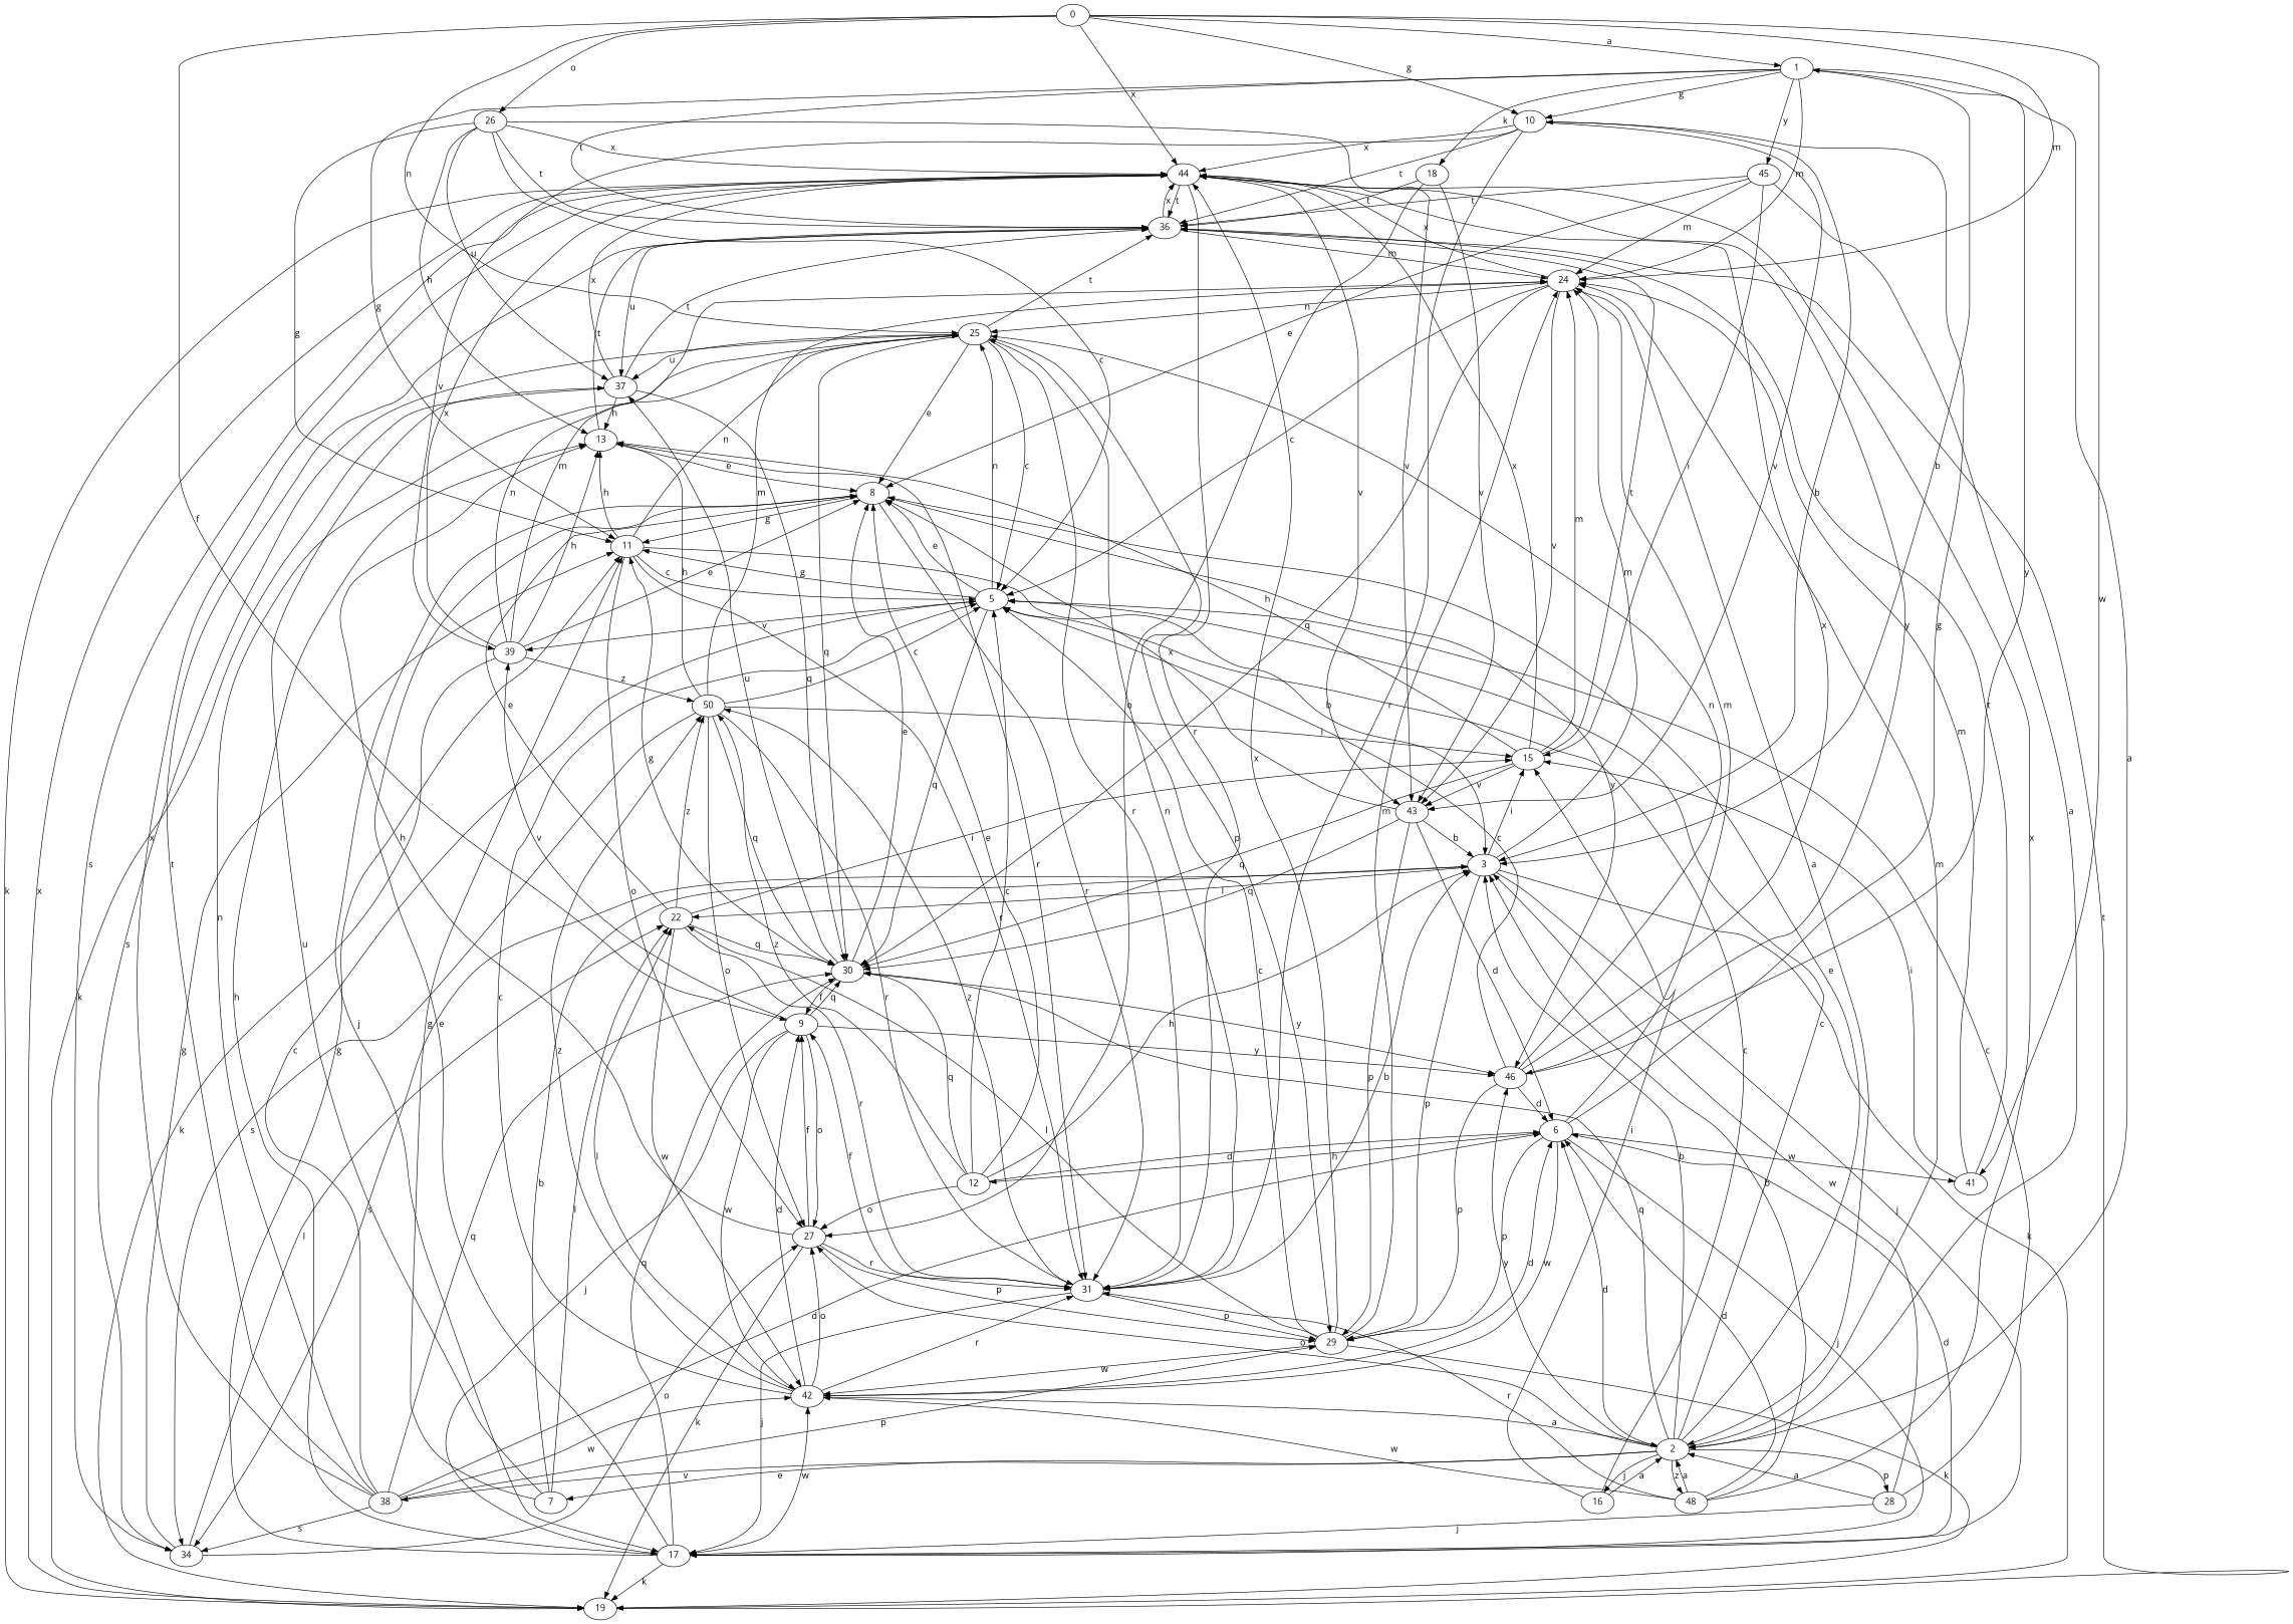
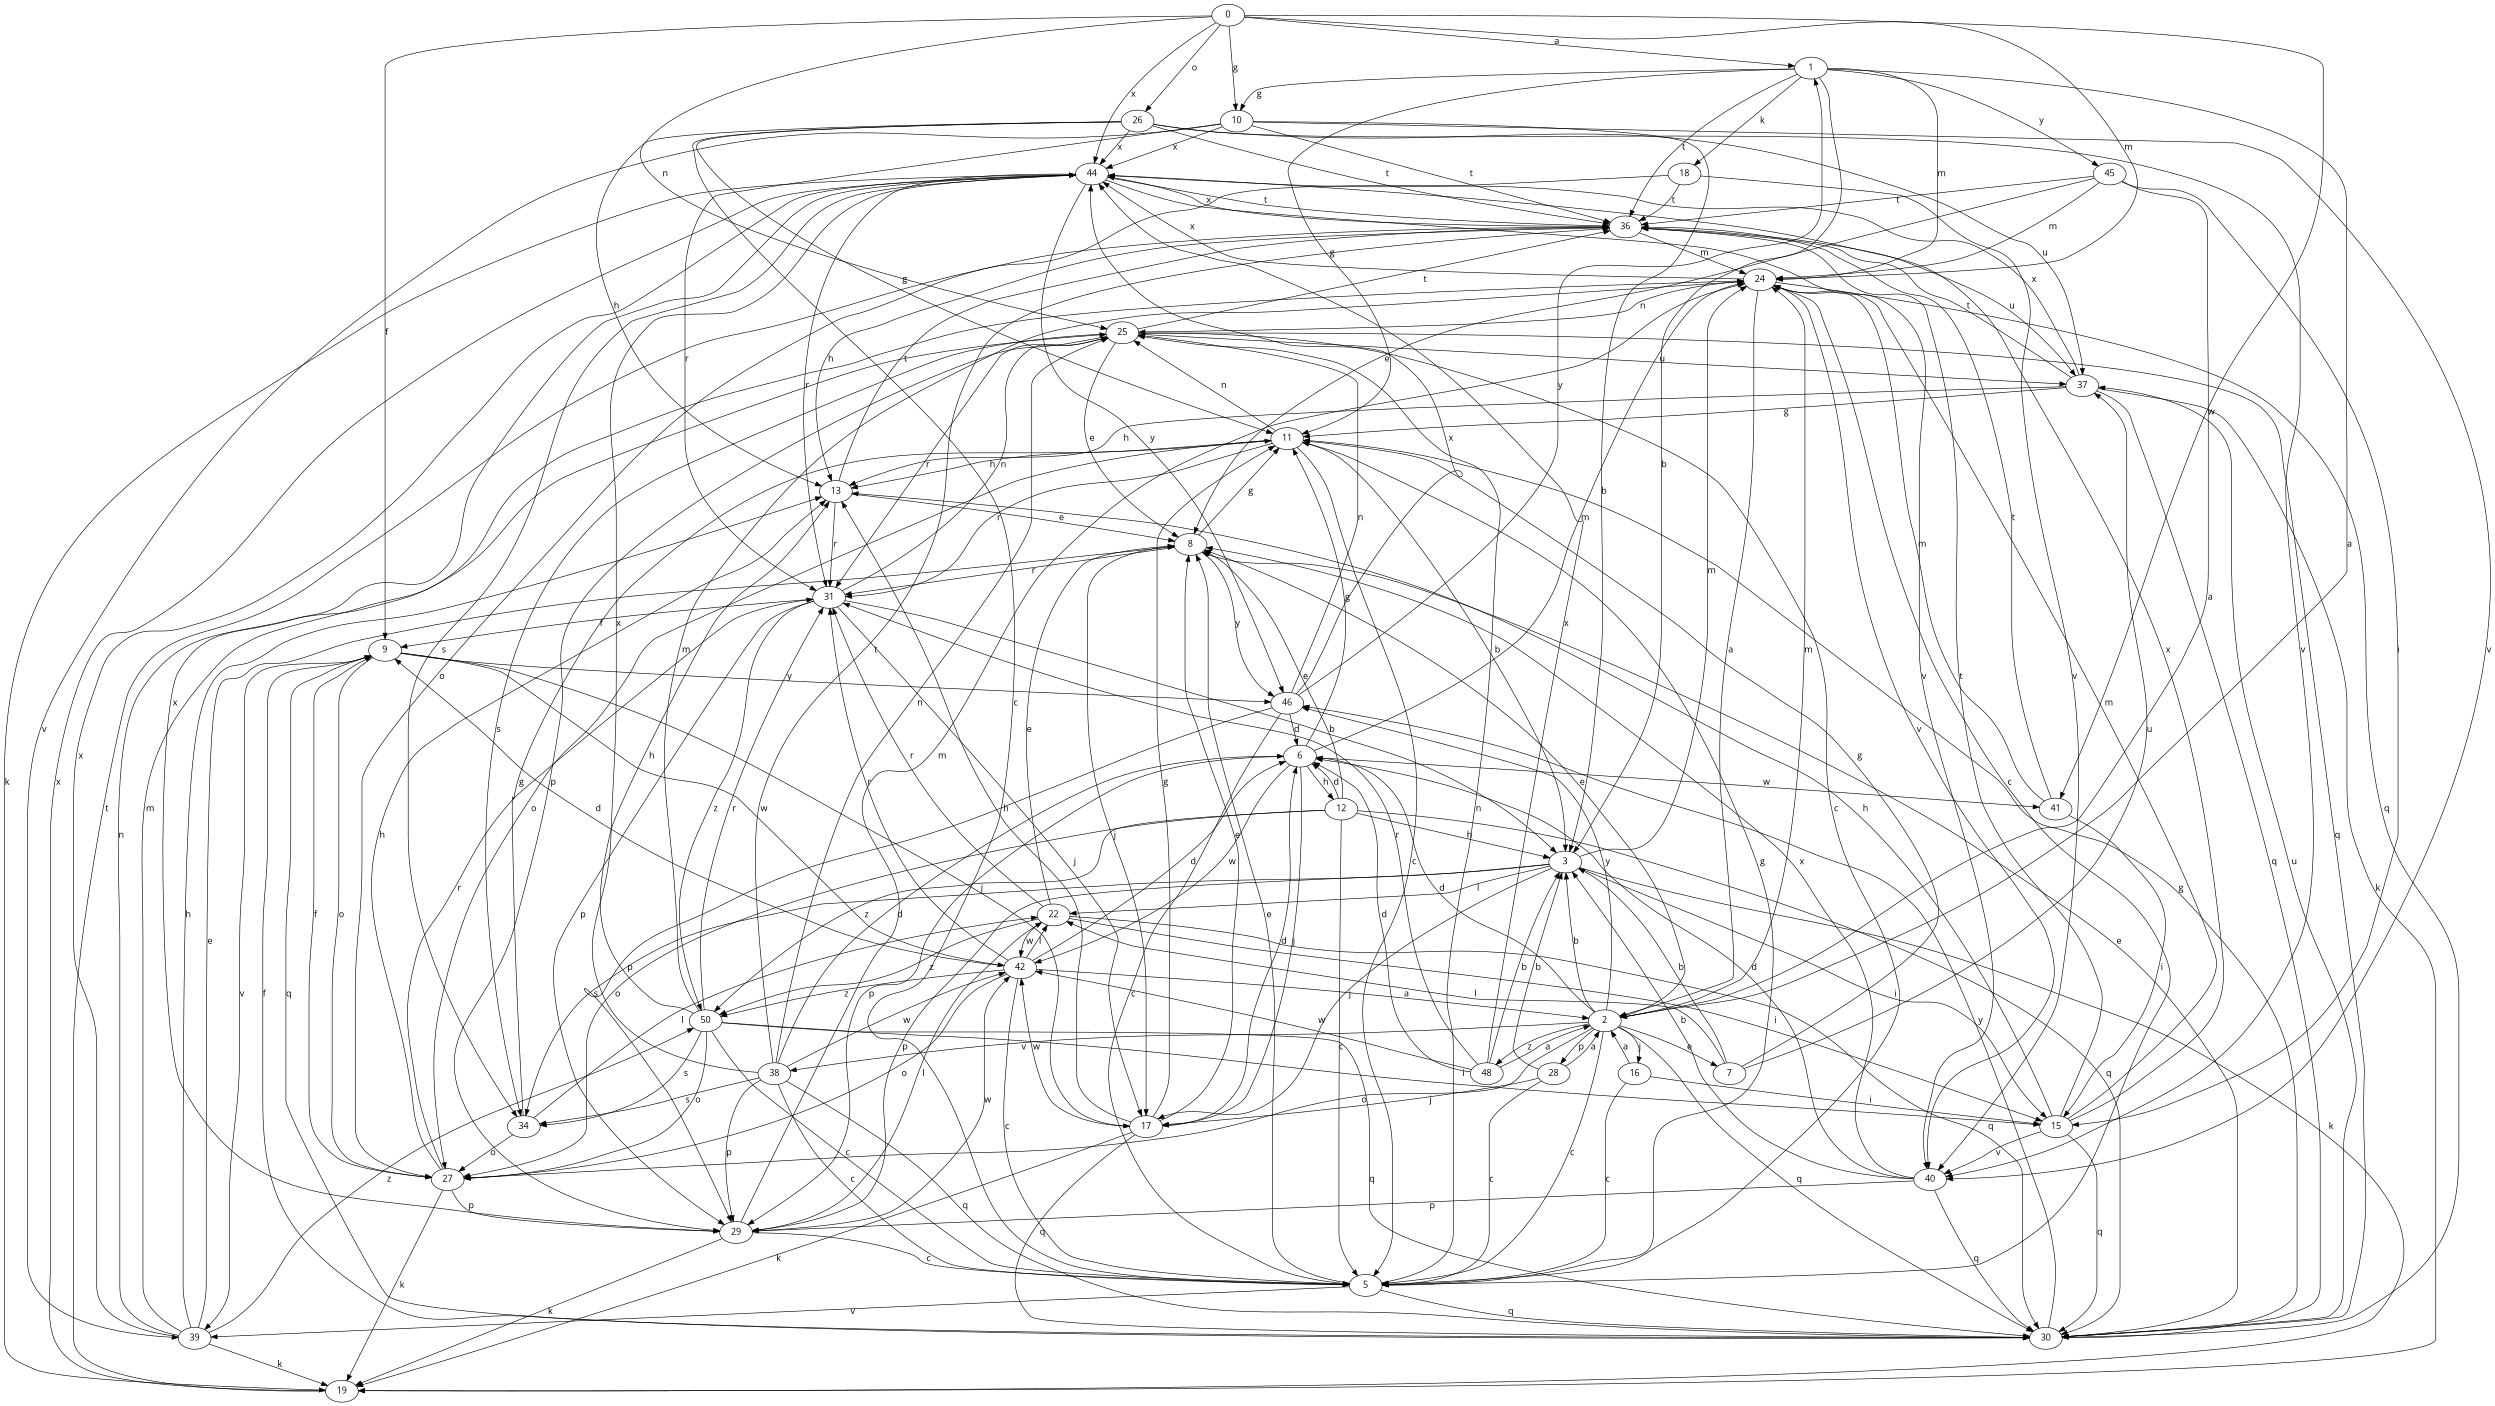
  strict digraph {
    fontname="Open Sans"
    node [fontname="Open Sans"]
    edge [fontname="Open Sans"]
    0
    1
    9
    10
    24
    25
    26
    41
    44
    2
    3
    11
    18
    36
    45
    46
    27
    30
    17
    39
    42
    31
-   40 [label=43]
+   40
    5
    8
    29
    34
    37
    13
    15
    19
    6
    7
    16
    28
    38
    48
    22
    12
    50
    0 -> 1 [label=a]
    0 -> 9 [label=f]
    0 -> 10 [label=g]
    0 -> 24 [label=m]
    0 -> 25 [label=n]
    0 -> 26 [label=o]
    0 -> 41 [label=w]
    0 -> 44 [label=x]
    1 -> 10 [label=g]
    1 -> 24 [label=m]
    1 -> 2 [label=a]
    1 -> 3 [label=b]
    1 -> 11 [label=g]
    1 -> 18 [label=k]
    1 -> 36 [label=t]
    1 -> 45 [label=y]
    9 -> 46 [label=y]
    9 -> 27 [label=o]
    9 -> 30 [label=q]
    9 -> 17 [label=j]
    9 -> 39 [label=v]
    9 -> 42 [label=w]
    10 -> 44 [label=x]
    10 -> 3 [label=b]
    10 -> 36 [label=t]
    10 -> 39 [label=v]
    10 -> 31 [label=r]
    10 -> 40 [label=v]
    24 -> 25 [label=n]
    24 -> 44 [label=x]
    24 -> 2 [label=a]
    24 -> 30 [label=q]
    24 -> 40 [label=v]
    24 -> 5 [label=c]
    25 -> 36 [label=t]
    25 -> 30 [label=q]
    25 -> 31 [label=r]
    25 -> 5 [label=c]
    25 -> 8 [label=e]
    25 -> 29 [label=p]
    25 -> 34 [label=s]
    25 -> 37 [label=u]
    26 -> 44 [label=x]
    26 -> 11 [label=g]
    26 -> 36 [label=t]
    26 -> 40 [label=v]
    26 -> 5 [label=c]
    26 -> 37 [label=u]
    26 -> 13 [label=h]
    41 -> 24 [label=m]
    41 -> 36 [label=t]
    41 -> 15 [label=i]
    44 -> 36 [label=t]
    44 -> 46 [label=y]
    44 -> 31 [label=r]
    44 -> 40 [label=v]
    44 -> 34 [label=s]
    44 -> 19 [label=k]
    2 -> 24 [label=m]
    2 -> 3 [label=b]
    2 -> 46 [label=y]
    2 -> 27 [label=o]
    2 -> 30 [label=q]
    2 -> 5 [label=c]
    2 -> 8 [label=e]
    2 -> 6 [label=d]
    2 -> 7 [label=e]
    2 -> 16 [label=j]
    2 -> 28 [label=p]
    2 -> 38 [label=v]
    2 -> 48 [label=z]
    3 -> 24 [label=m]
    3 -> 17 [label=j]
    3 -> 29 [label=p]
    3 -> 34 [label=s]
    3 -> 15 [label=i]
    3 -> 19 [label=k]
    3 -> 22 [label=l]
    11 -> 25 [label=n]
    11 -> 3 [label=b]
    11 -> 27 [label=o]
    11 -> 31 [label=r]
    11 -> 5 [label=c]
    11 -> 13 [label=h]
    18 -> 36 [label=t]
    18 -> 27 [label=o]
    18 -> 40 [label=v]
    36 -> 24 [label=m]
    36 -> 44 [label=x]
    36 -> 37 [label=u]
+   36 -> 13 [label=h]
    45 -> 24 [label=m]
    45 -> 2 [label=a]
    45 -> 36 [label=t]
    45 -> 8 [label=e]
    45 -> 15 [label=i]
    46 -> 1 [label=y]
    46 -> 25 [label=n]
    46 -> 44 [label=x]
    46 -> 5 [label=c]
    46 -> 29 [label=p]
    46 -> 6 [label=d]
    27 -> 9 [label=f]
    27 -> 31 [label=r]
    27 -> 29 [label=p]
    27 -> 13 [label=h]
    27 -> 19 [label=k]
    30 -> 9 [label=f]
    30 -> 11 [label=g]
    30 -> 46 [label=y]
    30 -> 8 [label=e]
    30 -> 37 [label=u]
    17 -> 11 [label=g]
    17 -> 30 [label=q]
    17 -> 42 [label=w]
    17 -> 8 [label=e]
    17 -> 13 [label=h]
    17 -> 19 [label=k]
    17 -> 6 [label=d]
    39 -> 24 [label=m]
    39 -> 25 [label=n]
    39 -> 44 [label=x]
    39 -> 8 [label=e]
    39 -> 13 [label=h]
    39 -> 19 [label=k]
    39 -> 50 [label=z]
    42 -> 9 [label=d]
    42 -> 2 [label=a]
    42 -> 27 [label=o]
    42 -> 31 [label=r]
    42 -> 5 [label=c]
    42 -> 6 [label=d]
    42 -> 22 [label=l]
    42 -> 50 [label=z]
    31 -> 9 [label=f]
    31 -> 25 [label=n]
    31 -> 3 [label=b]
    31 -> 17 [label=j]
    31 -> 29 [label=p]
    31 -> 50 [label=z]
    40 -> 3 [label=b]
    40 -> 30 [label=q]
    40 -> 8 [label=x]
    40 -> 29 [label=p]
    40 -> 6 [label=d]
    5 -> 25 [label=n]
    5 -> 11 [label=g]
    5 -> 30 [label=q]
    5 -> 39 [label=v]
    5 -> 8 [label=e]
    8 -> 11 [label=g]
    8 -> 46 [label=y]
    8 -> 17 [label=j]
    8 -> 31 [label=r]
    29 -> 24 [label=m]
    29 -> 44 [label=x]
    29 -> 42 [label=w]
    29 -> 5 [label=c]
    29 -> 19 [label=k]
    29 -> 22 [label=l]
    34 -> 11 [label=g]
    34 -> 27 [label=o]
    34 -> 22 [label=l]
    37 -> 44 [label=x]
+   37 -> 11 [label=g]
    37 -> 36 [label=t]
    37 -> 30 [label=q]
    37 -> 13 [label=h]
    37 -> 19 [label=k]
    13 -> 36 [label=t]
    13 -> 31 [label=r]
    13 -> 8 [label=e]
    15 -> 24 [label=m]
    15 -> 44 [label=x]
    15 -> 36 [label=t]
    15 -> 30 [label=q]
    15 -> 40 [label=v]
    15 -> 13 [label=h]
    19 -> 44 [label=x]
    19 -> 36 [label=t]
    6 -> 24 [label=m]
    6 -> 41 [label=w]
-   6 -> 10 [label=g]
+   6 -> 11 [label=g]
    6 -> 17 [label=j]
    6 -> 42 [label=w]
    6 -> 29 [label=p]
    6 -> 12 [label=h]
    7 -> 3 [label=b]
    7 -> 11 [label=g]
    7 -> 37 [label=u]
    7 -> 22 [label=l]
    16 -> 2 [label=a]
    16 -> 5 [label=c]
    16 -> 15 [label=i]
    28 -> 2 [label=a]
-   28 -> 3 [label=w]
+   28 -> 3 [label=b]
    28 -> 17 [label=j]
    28 -> 5 [label=c]
    38 -> 25 [label=n]
    38 -> 44 [label=x]
    38 -> 36 [label=t]
    38 -> 30 [label=q]
    38 -> 42 [label=w]
    38 -> 5 [label=c]
    38 -> 29 [label=p]
    38 -> 34 [label=s]
    38 -> 6 [label=d]
    48 -> 44 [label=x]
    48 -> 2 [label=a]
    48 -> 3 [label=b]
    48 -> 42 [label=w]
    48 -> 31 [label=r]
    48 -> 6 [label=d]
    22 -> 30 [label=q]
    22 -> 42 [label=w]
    22 -> 31 [label=r]
    22 -> 8 [label=e]
    22 -> 15 [label=i]
    22 -> 50 [label=z]
    12 -> 3 [label=h]
    12 -> 27 [label=o]
    12 -> 30 [label=q]
    12 -> 5 [label=c]
    12 -> 8 [label=e]
    12 -> 6 [label=d]
    12 -> 50 [label=z]
    50 -> 24 [label=m]
    50 -> 27 [label=o]
    50 -> 30 [label=q]
    50 -> 31 [label=r]
    50 -> 5 [label=c]
    50 -> 34 [label=s]
    50 -> 13 [label=h]
    50 -> 15 [label=i]
  }
